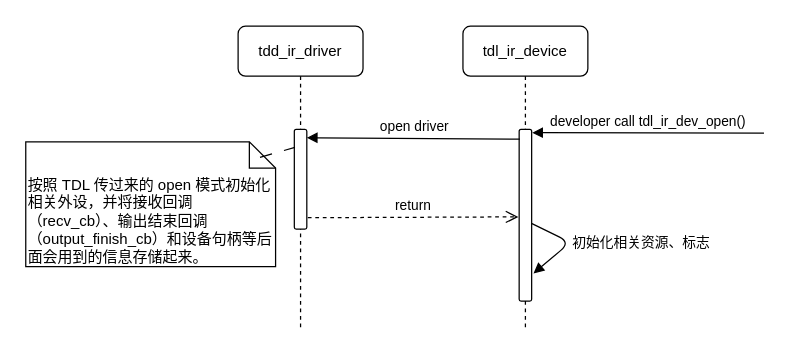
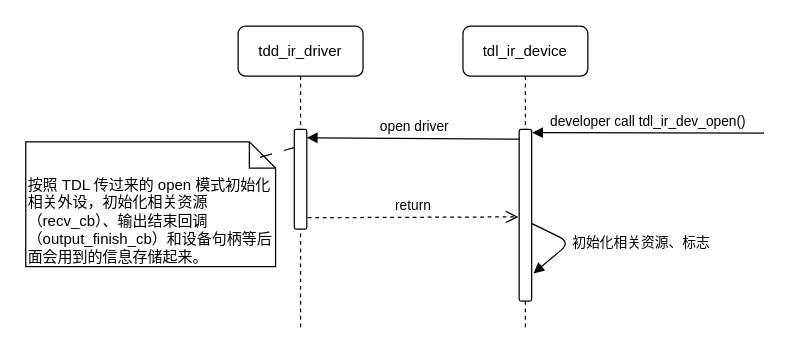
  <mxCell id="0" />
  <mxCell id="1" parent="0" />
  <mxCell id="2" value="tdd_ir_driver" style="shape=umlLifeline;perimeter=lifelinePerimeter;whiteSpace=wrap;html=1;container=1;collapsible=0;recursiveResize=0;outlineConnect=0;rounded=1;" parent="1" vertex="1"><mxGeometry x="190" y="20.5" width="100" height="242.5" as="geometry" /></mxCell>
  <mxCell id="3" value="" style="html=1;points=[];perimeter=orthogonalPerimeter;rounded=1;" parent="2" vertex="1"><mxGeometry x="45" y="82.5" width="10" height="80" as="geometry" /></mxCell>
  <mxCell id="4" value="tdl_ir_device" style="shape=umlLifeline;perimeter=lifelinePerimeter;whiteSpace=wrap;html=1;container=1;collapsible=0;recursiveResize=0;outlineConnect=0;rounded=1;" parent="1" vertex="1"><mxGeometry x="370" y="20.5" width="100" height="242.5" as="geometry" /></mxCell>
  <mxCell id="5" value="" style="html=1;points=[];perimeter=orthogonalPerimeter;rounded=1;" parent="4" vertex="1"><mxGeometry x="45" y="82.5" width="10" height="137.5" as="geometry" /></mxCell>
  <mxCell id="6" value="初始化相关资源、标志" style="html=1;verticalAlign=bottom;labelBackgroundColor=none;endArrow=block;endFill=1;endSize=6;align=left;exitX=0.986;exitY=0.548;exitDx=0;exitDy=0;exitPerimeter=0;entryX=1.15;entryY=0.839;entryDx=0;entryDy=0;entryPerimeter=0;" parent="4" source="5" target="5" edge="1"><mxGeometry x="0.113" y="7" relative="1" as="geometry"><mxPoint x="-44" y="192.5" as="sourcePoint" /><mxPoint x="106" y="202.5" as="targetPoint" /><Array as="points"><mxPoint x="86" y="173" /></Array><mxPoint as="offset" /></mxGeometry></mxCell>
  <mxCell id="7" value="open driver" style="html=1;verticalAlign=bottom;endArrow=block;entryX=1.004;entryY=0.084;entryDx=0;entryDy=0;entryPerimeter=0;exitX=0.059;exitY=0.058;exitDx=0;exitDy=0;exitPerimeter=0;" parent="1" source="5" target="3" edge="1"><mxGeometry width="80" relative="1" as="geometry"><mxPoint x="460" y="110" as="sourcePoint" /><mxPoint x="600" y="103" as="targetPoint" /></mxGeometry></mxCell>
  <mxCell id="8" value="return" style="html=1;verticalAlign=bottom;endArrow=open;dashed=1;endSize=8;exitX=1.08;exitY=0.885;exitDx=0;exitDy=0;exitPerimeter=0;entryX=-0.062;entryY=0.51;entryDx=0;entryDy=0;entryPerimeter=0;" parent="1" source="3" target="5" edge="1"><mxGeometry relative="1" as="geometry"><mxPoint x="460" y="193" as="sourcePoint" /><mxPoint x="380" y="193" as="targetPoint" /></mxGeometry></mxCell>
- <mxCell id="9" value="按照 TDL 传过来的 open 模式初始化相关外设，并将接收回调（recv_cb）、输出结束回调（output_finish_cb）和设备句柄等后面会用到的信息存储起来。" style="shape=note2;boundedLbl=1;whiteSpace=wrap;html=1;size=21;verticalAlign=top;align=left;rounded=1;" parent="1" vertex="1"><mxGeometry x="20" y="113" width="200" height="100" as="geometry" /></mxCell>
+ <mxCell id="9" value="按照 TDL 传过来的 open 模式初始化相关外设，初始化相关资源（recv_cb）、输出结束回调（output_finish_cb）和设备句柄等后面会用到的信息存储起来。" style="shape=note2;boundedLbl=1;whiteSpace=wrap;html=1;size=21;verticalAlign=top;align=left;rounded=1;" parent="1" vertex="1"><mxGeometry x="20" y="113" width="200" height="100" as="geometry" /></mxCell>
  <mxCell id="10" value="" style="endArrow=none;startArrow=none;endFill=0;startFill=0;endSize=8;html=1;verticalAlign=bottom;dashed=1;labelBackgroundColor=none;dashPattern=10 10;exitX=0;exitY=0;exitDx=187.5;exitDy=12.5;exitPerimeter=0;entryX=0.05;entryY=0.181;entryDx=0;entryDy=0;entryPerimeter=0;" parent="1" source="9" target="3" edge="1"><mxGeometry width="160" relative="1" as="geometry"><mxPoint x="80" y="143" as="sourcePoint" /><mxPoint x="240" y="143" as="targetPoint" /></mxGeometry></mxCell>
  <mxCell id="11" value="&lt;font style=&quot;font-size: 11px&quot;&gt;developer call&amp;nbsp;tdl_ir_dev_open()&lt;/font&gt;" style="html=1;verticalAlign=bottom;endArrow=block;entryX=1.045;entryY=0.02;entryDx=0;entryDy=0;entryPerimeter=0;" edge="1" parent="1" target="5"><mxGeometry width="80" relative="1" as="geometry"><mxPoint x="611" y="106" as="sourcePoint" /><mxPoint x="440" y="111.74" as="targetPoint" /></mxGeometry></mxCell>
